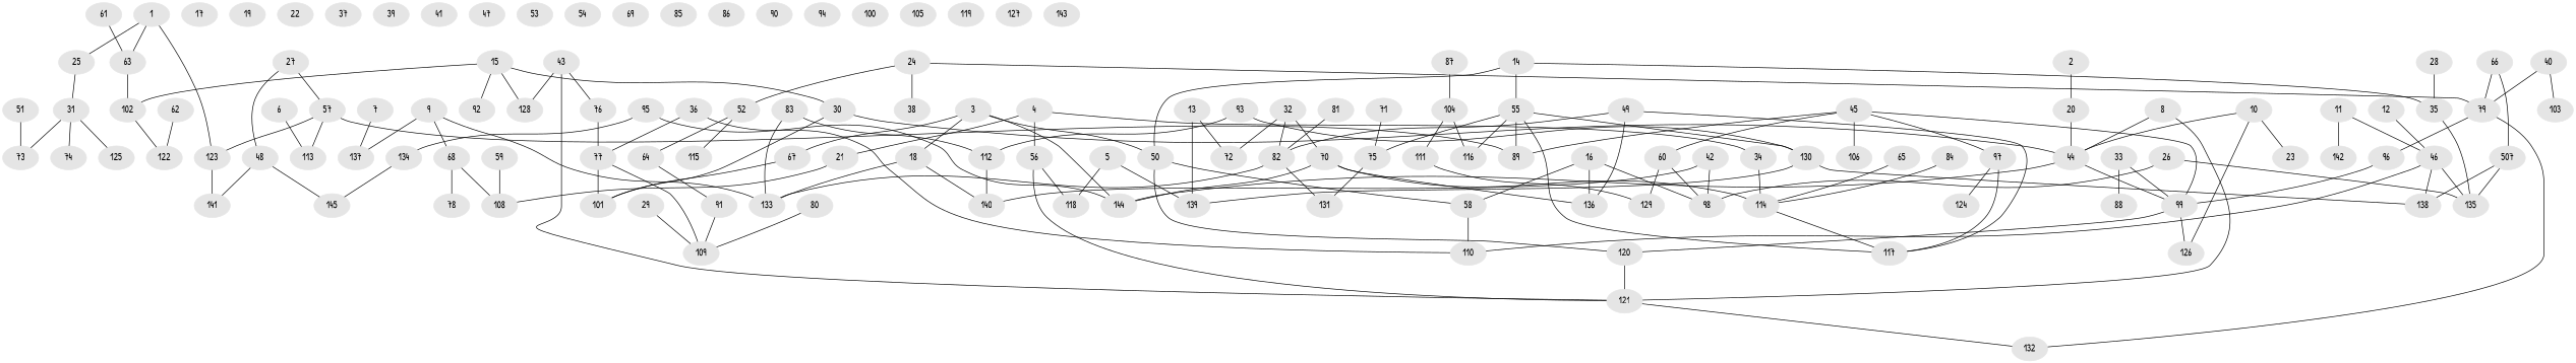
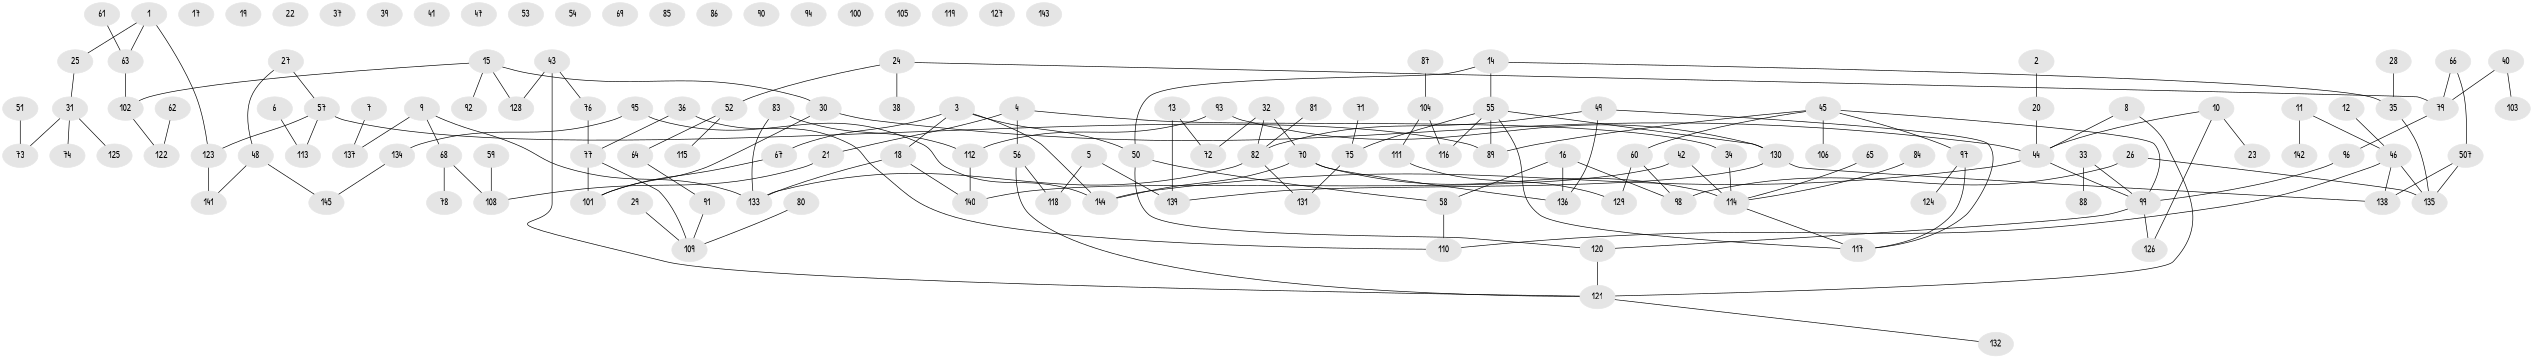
  graph {
    fontname="Patrick Hand"
    node [color=gray90 fontname="Patrick Hand" style=filled]
    edge [fontname="Patrick Hand"]
    1
    25
    63
    123
    31
    102
    141
    2
    20
    44
    3
    18
    50
    67
    144
    133
    140
    58
    120
    101
    4
    21
    34
    56
    108
    114
    118
    121
    5
    139
    6
    113
    7
    137
    8
    99
    132
    9
    68
    78
    91
    109
    10
    23
    126
    11
    46
    142
    135
    110
    138
    12
    13
    72
    14
    35
    55
    89
    117
    75
    116
    130
    15
    30
    92
    128
    122
    16
    98
    136
    17
    19
    22
    24
    38
    52
    79
    64
    115
    96
    73
    74
    125
    26
    27
    48
    57
    145
    28
    29
    32
    70
    82
    131
    33
    88
    36
    77
    37
    39
    40
    103
    41
    42
    43
    76
    45
    60
    97
    106
    129
    124
    47
    49
    51
    53
    54
    59
    61
    62
    65
    66
    n123 [label=507]
    69
    71
    80
    81
    83
    112
    84
    85
    86
    87
    104
    111
    90
    93
    94
    95
    134
    100
    105
    119
    127
    143
    1 -- 25
    1 -- 63
    1 -- 123
    25 -- 31
    63 -- 102
    123 -- 141
    31 -- 73
    31 -- 74
    31 -- 125
    102 -- 122
    2 -- 20
    20 -- 44
    44 -- 144
    44 -- 99
    3 -- 18
    3 -- 50
    3 -- 67
    3 -- 144
    18 -- 133
    18 -- 140
    50 -- 58
    50 -- 120
    67 -- 101
    58 -- 110
    120 -- 121
    4 -- 21
    4 -- 34
    4 -- 56
    21 -- 108
    34 -- 114
    56 -- 118
    56 -- 121
    114 -- 117
    121 -- 132
    5 -- 118
    5 -- 139
    6 -- 113
    7 -- 137
    8 -- 44
    8 -- 121
    99 -- 120
    99 -- 126
    9 -- 133
    9 -- 137
    9 -- 68
    68 -- 108
    68 -- 78
    91 -- 109
    10 -- 44
    10 -- 23
    10 -- 126
    11 -- 46
    11 -- 142
    46 -- 135
    46 -- 110
    46 -- 138
    12 -- 46
    13 -- 139
    13 -- 72
    14 -- 50
    14 -- 35
    14 -- 55
    35 -- 135
    55 -- 89
    55 -- 117
    55 -- 75
    55 -- 116
    55 -- 130
    75 -- 131
    130 -- 139
    130 -- 138
    15 -- 102
    15 -- 30
    15 -- 92
    15 -- 128
    30 -- 44
    30 -- 101
    16 -- 58
    16 -- 98
    16 -- 136
    24 -- 38
    24 -- 52
    24 -- 79
    52 -- 64
    52 -- 115
-   79 -- 132
    79 -- 96
    64 -- 91
    96 -- 99
    26 -- 135
    26 -- 98
    27 -- 48
    27 -- 57
    48 -- 141
    48 -- 145
    57 -- 123
    57 -- 113
    57 -- 89
    28 -- 35
    29 -- 109
    32 -- 72
    32 -- 70
    32 -- 82
    70 -- 144
    70 -- 114
    70 -- 136
    82 -- 133
    82 -- 131
    33 -- 99
    33 -- 88
    36 -- 110
    36 -- 77
    77 -- 101
    77 -- 109
    40 -- 79
    40 -- 103
    42 -- 140
-   42 -- 98
+   42 -- 114
    43 -- 121
    43 -- 128
    43 -- 76
    76 -- 77
    45 -- 99
    45 -- 89
    45 -- 60
    45 -- 97
    45 -- 106
    60 -- 98
    60 -- 129
    97 -- 117
    97 -- 124
    49 -- 117
    49 -- 136
    49 -- 82
    51 -- 73
    59 -- 108
    61 -- 63
    62 -- 122
    65 -- 114
    66 -- 79
    66 -- n123
    n123 -- 135
    n123 -- 138
    71 -- 75
    80 -- 109
    81 -- 82
    83 -- 133
    83 -- 112
    112 -- 140
    84 -- 114
    87 -- 104
    104 -- 116
    104 -- 111
    111 -- 129
    93 -- 130
    93 -- 112
    95 -- 144
    95 -- 134
    134 -- 145
  }
